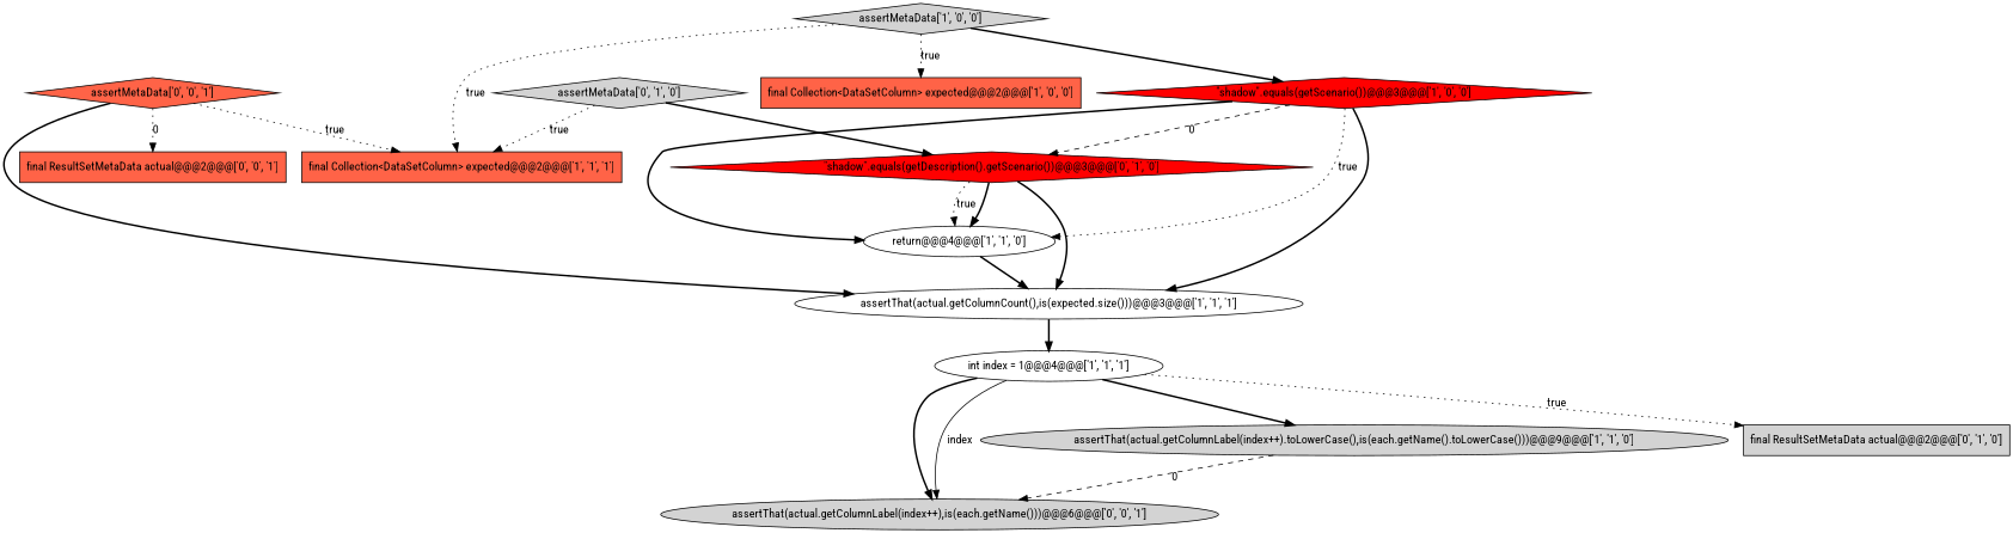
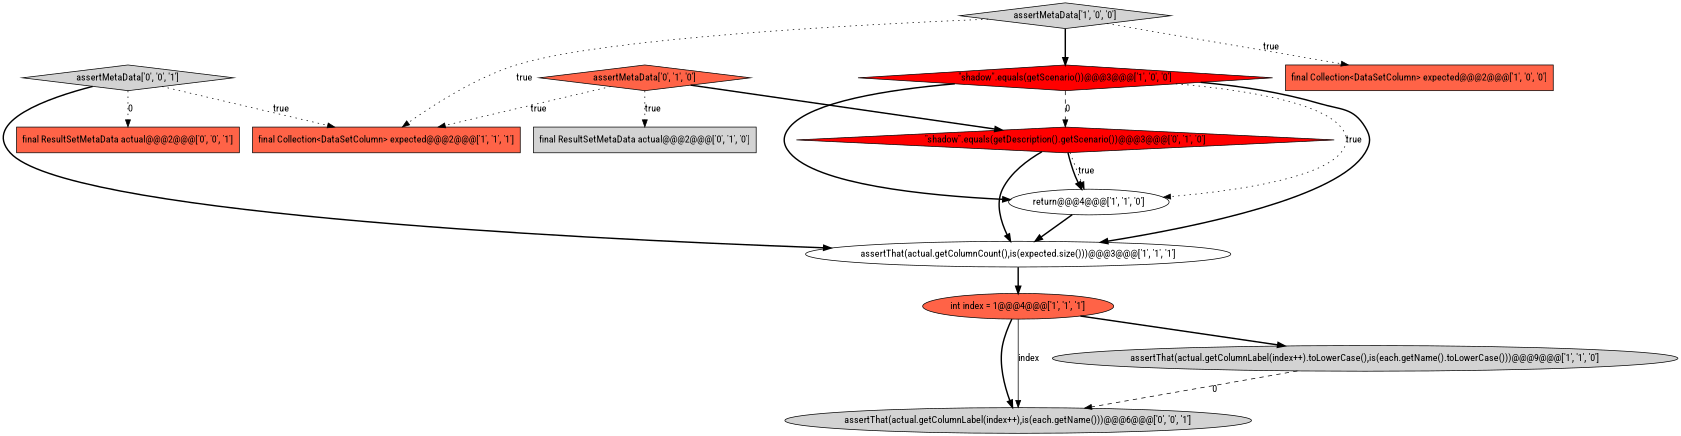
  digraph {
    fontname="Roboto Condensed"
    node [fillcolor=lightgray fontname="Roboto Condensed" shape=diamond style=filled]
    edge [fontname="Roboto Condensed" style=bold]
-   n1 [fillcolor=tomato label="assertMetaData['0', '0', '1']"]
+   n1 [label="assertMetaData['0', '0', '1']"]
    n2 [fillcolor=tomato label="final Collection<DataSetColumn> expected@@@2@@@['1', '1', '1']" shape=box]
    n3 [fillcolor=tomato label="final ResultSetMetaData actual@@@2@@@['0', '0', '1']" shape=box]
    n4 [fillcolor=white label="assertThat(actual.getColumnCount(),is(expected.size()))@@@3@@@['1', '1', '1']" shape=ellipse]
-   n5 [fillcolor=white label="int index = 1@@@4@@@['1', '1', '1']" shape=ellipse]
+   n5 [fillcolor=tomato label="int index = 1@@@4@@@['1', '1', '1']" shape=ellipse]
    n6 [fillcolor=red label="\"shadow\".equals(getScenario())@@@3@@@['1', '0', '0']"]
    n7 [fillcolor=red label="\"shadow\".equals(getDescription().getScenario())@@@3@@@['0', '1', '0']"]
    n8 [fillcolor=white label="return@@@4@@@['1', '1', '0']" shape=ellipse]
    n9 [label="assertThat(actual.getColumnLabel(index++),is(each.getName()))@@@6@@@['0', '0', '1']" shape=ellipse]
    n10 [label="assertThat(actual.getColumnLabel(index++).toLowerCase(),is(each.getName().toLowerCase()))@@@9@@@['1', '1', '0']" shape=ellipse]
    n11 [label="assertMetaData['1', '0', '0']"]
    n12 [fillcolor=tomato label="final Collection<DataSetColumn> expected@@@2@@@['1', '0', '0']" shape=box]
    n13 [label="final ResultSetMetaData actual@@@2@@@['0', '1', '0']" shape=box]
-   n14 [label="assertMetaData['0', '1', '0']"]
+   n14 [fillcolor=tomato label="assertMetaData['0', '1', '0']"]
    n1 -> n2 [label=true style=dotted]
    n1 -> n3 [label=0 style=dotted]
    n1 -> n4
    n4 -> n5
    n5 -> n9
    n5 -> n9 [label=index style=solid]
    n5 -> n10
    n6 -> n4
    n6 -> n7 [label=0 style=dashed]
    n6 -> n8 [label=true style=dotted]
    n6 -> n8
    n7 -> n4
    n7 -> n8
    n7 -> n8 [label=true style=dotted]
    n8 -> n4
    n10 -> n9 [label=0 style=dashed]
    n11 -> n2 [label=true style=dotted]
    n11 -> n6
    n11 -> n12 [label=true style=dotted]
    n14 -> n2 [label=true style=dotted]
    n14 -> n7
-   n5 -> n13 [label=true style=dotted]
+   n14 -> n13 [label=true style=dotted]
  }
